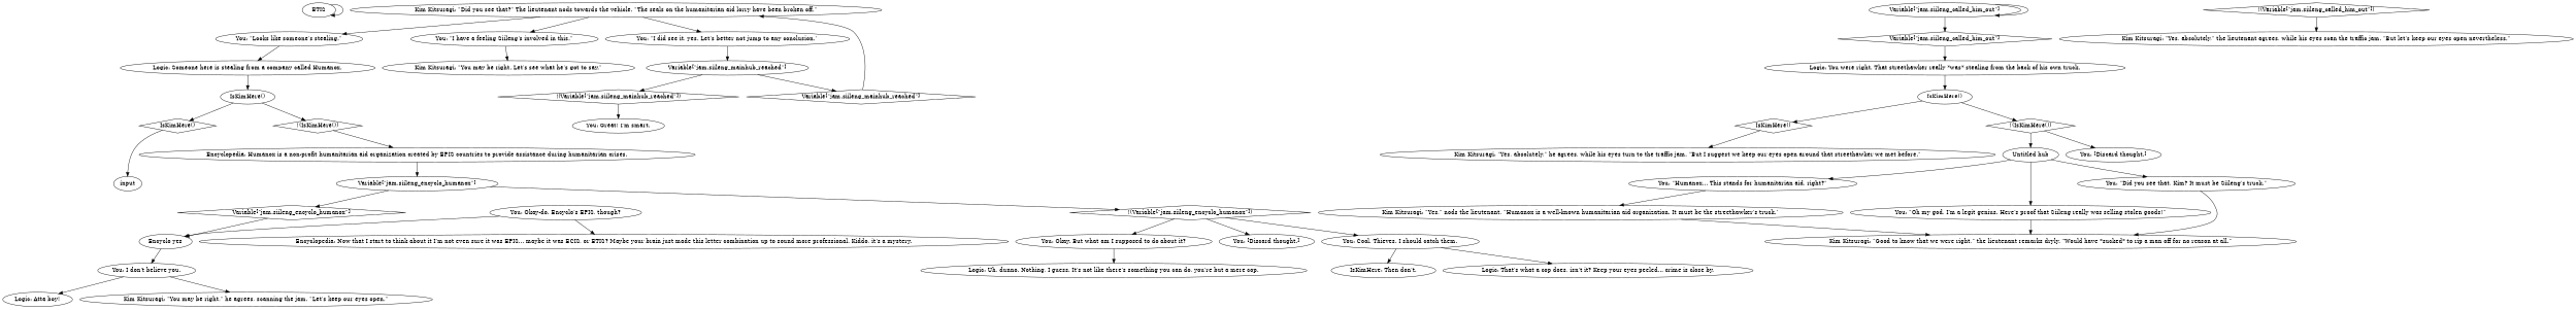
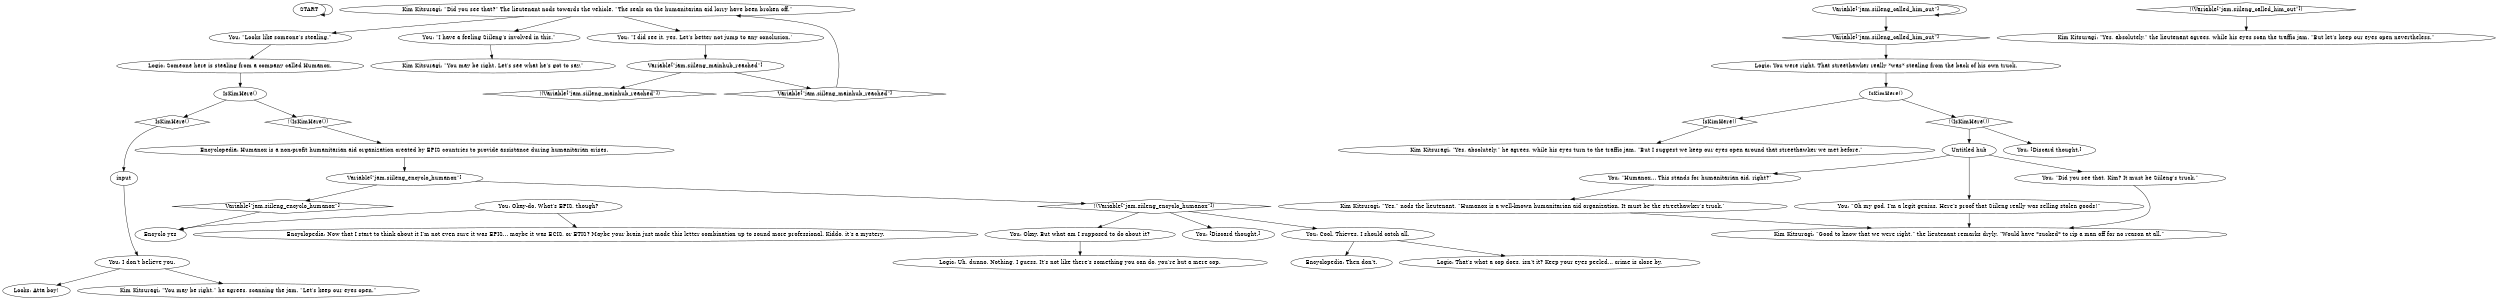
  digraph {
-   n1 [label=ETIS]
+   n1 [label=START]
    n2 [label=input]
-   n3 [label="IsKimHere: Then don't."]
+   n3 [label="Encyclopedia: Then don't."]
    n4 [label="Kim Kitsuragi: \"Did you see that?\" The lieutenant nods towards the vehicle. \"The seals on the humanitarian aid lorry have been broken off.\""]
    n5 [label="You: \"I have a feeling Siileng's involved in this.\""]
    n6 [label="You: \"I did see it, yes. Let's better not jump to any conclusion.\""]
    n7 [label="You: \"Looks like someone's stealing.\""]
    n8 [label="Kim Kitsuragi: \"You may be right. Let's see what he's got to say.\""]
    n9 [label="Variable[\"jam.siileng_mainhub_reached\"]"]
    n10 [label="Logic: Someone here is stealing from a company called Humanox."]
    n11 [label="Kim Kitsuragi: \"Yes, absolutely,\" he agrees, while his eyes turn to the traffic jam. \"But I suggest we keep our eyes open around that streethawker we met before.\""]
    n12 [label="Untitled hub"]
    n13 [label="You: \"Humanox... This stands for humanitarian aid, right?\""]
    n14 [label="You: \"Oh my god, I'm a legit genius. Here's proof that Siileng really was selling stolen goods!\""]
    n15 [label="You: \"Did you see that, Kim? It must be Siileng's truck.\""]
    n16 [label="Kim Kitsuragi: \"Yes,\" nods the lieutenant, \"Humanox is a well-known humanitarian aid organization. It must be the streethawker's truck.\""]
    n17 [label="Kim Kitsuragi: \"Good to know that we were right,\" the lieutenant remarks dryly. \"Would have *sucked* to rip a man off for no reason at all.\""]
-   n18 [label="You: Great! I'm smart."]
-   n19 [label="Logic: Atta boy!"]
+   n19 [label="Looks: Atta boy!"]
    n20 [label="Kim Kitsuragi: \"Yes, absolutely,\" the lieutenant agrees, while his eyes scan the traffic jam. \"But let's keep our eyes open nevertheless.\""]
    n21 [label="IsKimHere()"]
    n22 [label="IsKimHere()" shape=diamond]
    n23 [label="!(IsKimHere())" shape=diamond]
    n24 [label="Kim Kitsuragi: \"You may be right,\" he agrees, scanning the jam. \"Let's keep our eyes open.\""]
    n25 [label="Variable[\"jam.siileng_called_him_out\"]"]
    n26 [label="Variable[\"jam.siileng_called_him_out\"]" shape=diamond]
    n27 [label="Logic: You were right. That streethawker really *was* stealing from the back of his own truck."]
    n28 [label="IsKimHere()"]
    n29 [label="!(Variable[\"jam.siileng_called_him_out\"])" shape=diamond]
    n30 [label="Variable[\"jam.siileng_mainhub_reached\"]" shape=diamond]
    n31 [label="!(Variable[\"jam.siileng_mainhub_reached\"])" shape=diamond]
    n32 [label="You: Okay. But what am I supposed to do about it?"]
    n33 [label="Logic: Uh, dunno. Nothing, I guess. It's not like there's something you can do, you're but a mere cop."]
    n34 [label="You: I don't believe you."]
    n35 [label="IsKimHere()" shape=diamond]
    n36 [label="!(IsKimHere())" shape=diamond]
    n37 [label="Variable[\"jam.siileng_encyclo_humanox\"]"]
    n38 [label="Variable[\"jam.siileng_encyclo_humanox\"]" shape=diamond]
    n39 [label="!(Variable[\"jam.siileng_encyclo_humanox\"])" shape=diamond]
    n40 [label="Encyclo yes"]
    n41 [label="You: [Discard thought.]"]
-   n42 [label="You: Cool. Thieves. I should catch them."]
+   n42 [label="You: Cool. Thieves. I should catch all."]
    n43 [label="Logic: That's what a cop does, isn't it? Keep your eyes peeled... crime is close by."]
    n44 [label="Encyclopedia: Humanox is a non-profit humanitarian aid organization created by EPIS countries to provide assistance during humanitarian crises."]
    n45 [label="You: [Discard thought.]"]
-   n46 [label="You: Okay-do. Encyclo's EPIS, though?"]
+   n46 [label="You: Okay-do. What's EPIS, though?"]
    n47 [label="Encyclopedia: Now that I start to think about it I'm not even sure it was EPIS... maybe it was ECIS, or ETIS? Maybe your brain just made this letter combination up to sound more professional. Kiddo, it's a mystery."]
    n1 -> n1
    n4 -> n5
    n4 -> n6
    n4 -> n7
    n5 -> n8
    n6 -> n9
    n7 -> n10
    n9 -> n30
    n9 -> n31
    n10 -> n21
    n12 -> n13
    n12 -> n14
    n12 -> n15
    n13 -> n16
    n14 -> n17
    n15 -> n17
    n16 -> n17
    n21 -> n22
    n21 -> n23
    n22 -> n2
    n23 -> n44
    n25 -> n25
    n25 -> n26
    n26 -> n27
    n27 -> n28
    n28 -> n35
    n28 -> n36
    n29 -> n20
    n30 -> n4
-   n31 -> n18
    n32 -> n33
    n34 -> n19
    n34 -> n24
    n35 -> n11
    n36 -> n12
    n36 -> n45
    n37 -> n38
    n37 -> n39
    n38 -> n40
    n39 -> n32
    n39 -> n41
    n39 -> n42
-   n40 -> n34
+   n2 -> n34
    n42 -> n3
    n42 -> n43
    n44 -> n37
    n46 -> n40
    n46 -> n47
  }
